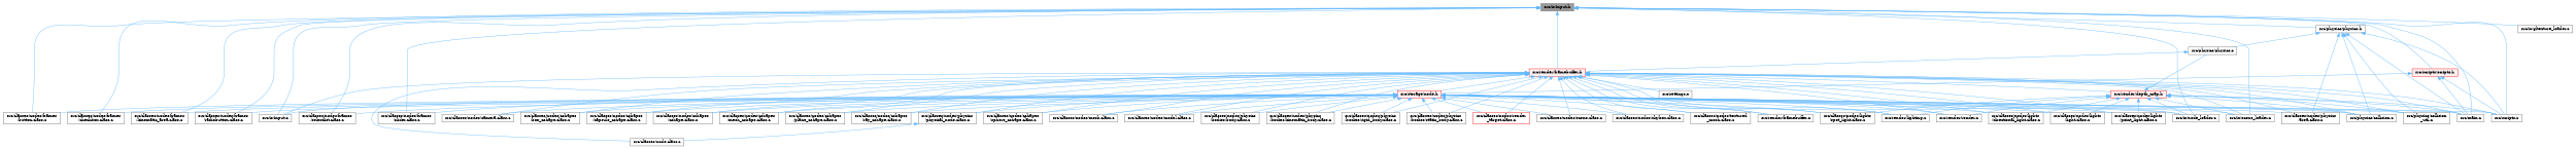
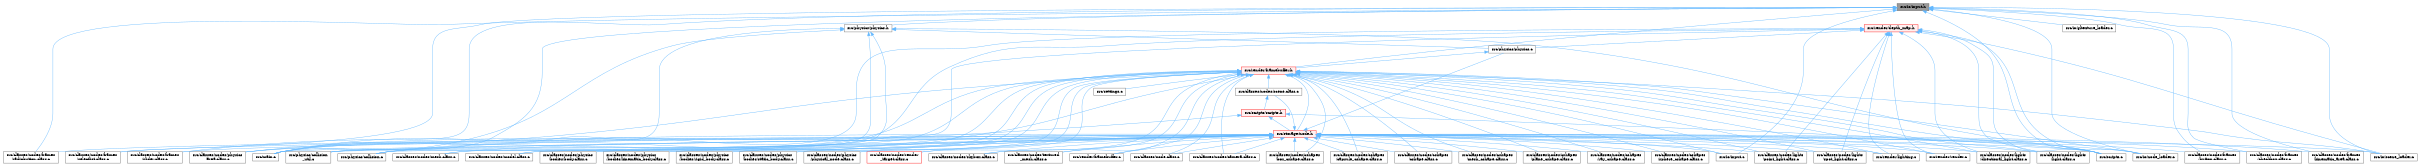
  digraph {
    fontname="DejaVu Serif"
    node [color=grey40 fillcolor=white fontname="DejaVu Serif" fontsize=10 shape=box style=filled]
    edge [color=steelblue1 dir=back fontname="DejaVu Serif" fontsize=10 labelfontname=Helvetica labelfontsize=10 style=solid]
    n1 [color=gray40 fillcolor=grey60 fontcolor=black height=0.2 label="src/io/input.h" width=0.4]
    n2 [height=0.2 label="src/classes/nodes/frames\l/button.class.c" width=0.4]
    n3 [height=0.2 label="src/classes/nodes/frames\l/checkbox.class.c" width=0.4]
    n4 [height=0.2 label="src/classes/nodes/frames\l/kinematic_area.class.c" width=0.4]
    n5 [height=0.2 label="src/classes/nodes/frames\l/radiobutton.class.c" width=0.4]
    n6 [height=0.2 label="src/classes/nodes/frames\l/selectlist.class.c" width=0.4]
    n7 [height=0.2 label="src/classes/nodes/frames\l/slider.class.c" width=0.4]
    n8 [height=0.2 label="src/io/gltexture_loader.c" width=0.4]
    n9 [height=0.2 label="src/io/input.c" width=0.4]
    n10 [height=0.2 label="src/io/node_loader.c" width=0.4]
    n11 [height=0.2 label="src/io/scene_loader.c" width=0.4]
    n12 [height=0.2 label="src/main.c" width=0.4]
    n13 [height=0.2 label="src/physics/physics.h" width=0.4]
    n14 [height=0.2 label="src/scripts.c" width=0.4]
    n15 [color=red fillcolor="#FFF0F0" height=0.2 label="src/render/framebuffer.h" width=0.4]
    n16 [color=red fillcolor="#FFF0F0" height=0.2 label="src/scripts/scripts.h" width=0.4]
    n17 [height=0.2 label="src/classes/nodes/physics\l/area.class.c" width=0.4]
    n18 [height=0.2 label="src/physics/collision.c" width=0.4]
    n19 [height=0.2 label="src/physics/collision\l_util.c" width=0.4]
    n20 [height=0.2 label="src/physics/physics.c" width=0.4]
    n21 [height=0.2 label="src/classes/node.class.c" width=0.4]
    n22 [height=0.2 label="src/classes/nodes/camera.class.c" width=0.4]
    n23 [height=0.2 label="src/classes/nodes/cshapes\l/box_cshape.class.c" width=0.4]
    n24 [height=0.2 label="src/classes/nodes/cshapes\l/capsule_cshape.class.c" width=0.4]
    n25 [height=0.2 label="src/classes/nodes/cshapes\l/cshape.class.c" width=0.4]
    n26 [height=0.2 label="src/classes/nodes/cshapes\l/mesh_cshape.class.c" width=0.4]
    n27 [height=0.2 label="src/classes/nodes/cshapes\l/plane_cshape.class.c" width=0.4]
    n28 [height=0.2 label="src/classes/nodes/cshapes\l/ray_cshape.class.c" width=0.4]
    n29 [height=0.2 label="src/classes/nodes/cshapes\l/sphere_cshape.class.c" width=0.4]
    n30 [height=0.2 label="src/classes/nodes/lights\l/directional_light.class.c" width=0.4]
    n31 [height=0.2 label="src/classes/nodes/lights\l/light.class.c" width=0.4]
    n32 [height=0.2 label="src/classes/nodes/lights\l/point_light.class.c" width=0.4]
    n33 [height=0.2 label="src/classes/nodes/lights\l/spot_light.class.c" width=0.4]
    n34 [height=0.2 label="src/classes/nodes/mesh.class.c" width=0.4]
    n35 [height=0.2 label="src/classes/nodes/model.class.c" width=0.4]
    n36 [height=0.2 label="src/classes/nodes/physics\l/bodies/body.class.c" width=0.4]
    n37 [height=0.2 label="src/classes/nodes/physics\l/bodies/kinematic_body.class.c" width=0.4]
    n38 [height=0.2 label="src/classes/nodes/physics\l/bodies/rigid_body.class.c" width=0.4]
    n39 [height=0.2 label="src/classes/nodes/physics\l/bodies/static_body.class.c" width=0.4]
    n40 [height=0.2 label="src/classes/nodes/physics\l/physical_node.class.c" width=0.4]
    n41 [color=red height=0.2 label="src/classes/nodes/render\l_target.class.c" width=0.4]
    n42 [height=0.2 label="src/classes/nodes/scene.class.c" width=0.4]
    n43 [height=0.2 label="src/classes/nodes/skybox.class.c" width=0.4]
    n44 [height=0.2 label="src/classes/nodes/textured\l_mesh.class.c" width=0.4]
    n45 [color=red fillcolor="#FFF0F0" height=0.2 label="src/render/depth_map.h" width=0.4]
    n46 [height=0.2 label="src/render/lighting.c" width=0.4]
    n47 [height=0.2 label="src/render/render.c" width=0.4]
    n48 [height=0.2 label="src/render/framebuffer.c" width=0.4]
    n49 [height=0.2 label="src/settings.c" width=0.4]
    n50 [color=red fillcolor="#FFF0F0" height=0.2 label="src/storage/node.h" width=0.4]
    n1 -> n2
    n1 -> n3
    n1 -> n4
    n1 -> n5
    n1 -> n6
    n1 -> n7
    n1 -> n8
    n1 -> n9
    n1 -> n10
    n1 -> n11
    n1 -> n12
    n1 -> n13
    n1 -> n14
    n1 -> n15
-   n1 -> n16
+   n42 -> n16
    n13 -> n12
    n13 -> n14
    n13 -> n17
    n13 -> n18
    n13 -> n19
    n13 -> n20
    n15 -> n9
    n15 -> n10
    n15 -> n11
    n15 -> n12
    n15 -> n14
    n15 -> n17
    n15 -> n18
    n15 -> n19
    n15 -> n21
    n15 -> n22
    n15 -> n23
    n15 -> n24
    n15 -> n25
    n15 -> n26
    n15 -> n27
    n15 -> n28
    n15 -> n29
    n15 -> n30
    n15 -> n31
    n15 -> n32
    n15 -> n33
    n15 -> n34
    n15 -> n35
    n15 -> n36
    n15 -> n37
    n15 -> n38
    n15 -> n39
    n15 -> n40
    n15 -> n41
    n15 -> n42
    n15 -> n43
    n15 -> n44
-   n15 -> n45
    n15 -> n46
    n15 -> n47
    n15 -> n48
    n15 -> n49
    n15 -> n50
    n16 -> n12
    n16 -> n14
    n16 -> n50
    n20 -> n15
    n45 -> n10
    n45 -> n11
    n45 -> n12
    n45 -> n14
    n45 -> n18
    n45 -> n19
    n45 -> n20
    n45 -> n30
    n45 -> n31
    n45 -> n32
    n45 -> n33
    n45 -> n46
    n45 -> n47
    n50 -> n2
    n50 -> n3
    n50 -> n4
    n50 -> n5
    n50 -> n6
    n50 -> n7
    n50 -> n9
    n50 -> n10
    n50 -> n11
    n50 -> n12
    n50 -> n14
    n50 -> n17
    n50 -> n18
    n50 -> n19
-   n40 -> n21
+   n50 -> n20
+   n50 -> n21
    n50 -> n22
    n50 -> n23
    n50 -> n24
    n50 -> n25
    n50 -> n26
    n50 -> n27
    n50 -> n28
    n50 -> n29
    n50 -> n30
    n50 -> n31
    n50 -> n32
    n50 -> n33
    n50 -> n34
    n50 -> n35
    n50 -> n36
    n50 -> n37
    n50 -> n38
    n50 -> n39
    n50 -> n40
    n50 -> n41
    n50 -> n42
    n50 -> n43
    n50 -> n44
    n50 -> n46
    n50 -> n47
    n50 -> n48
  }
